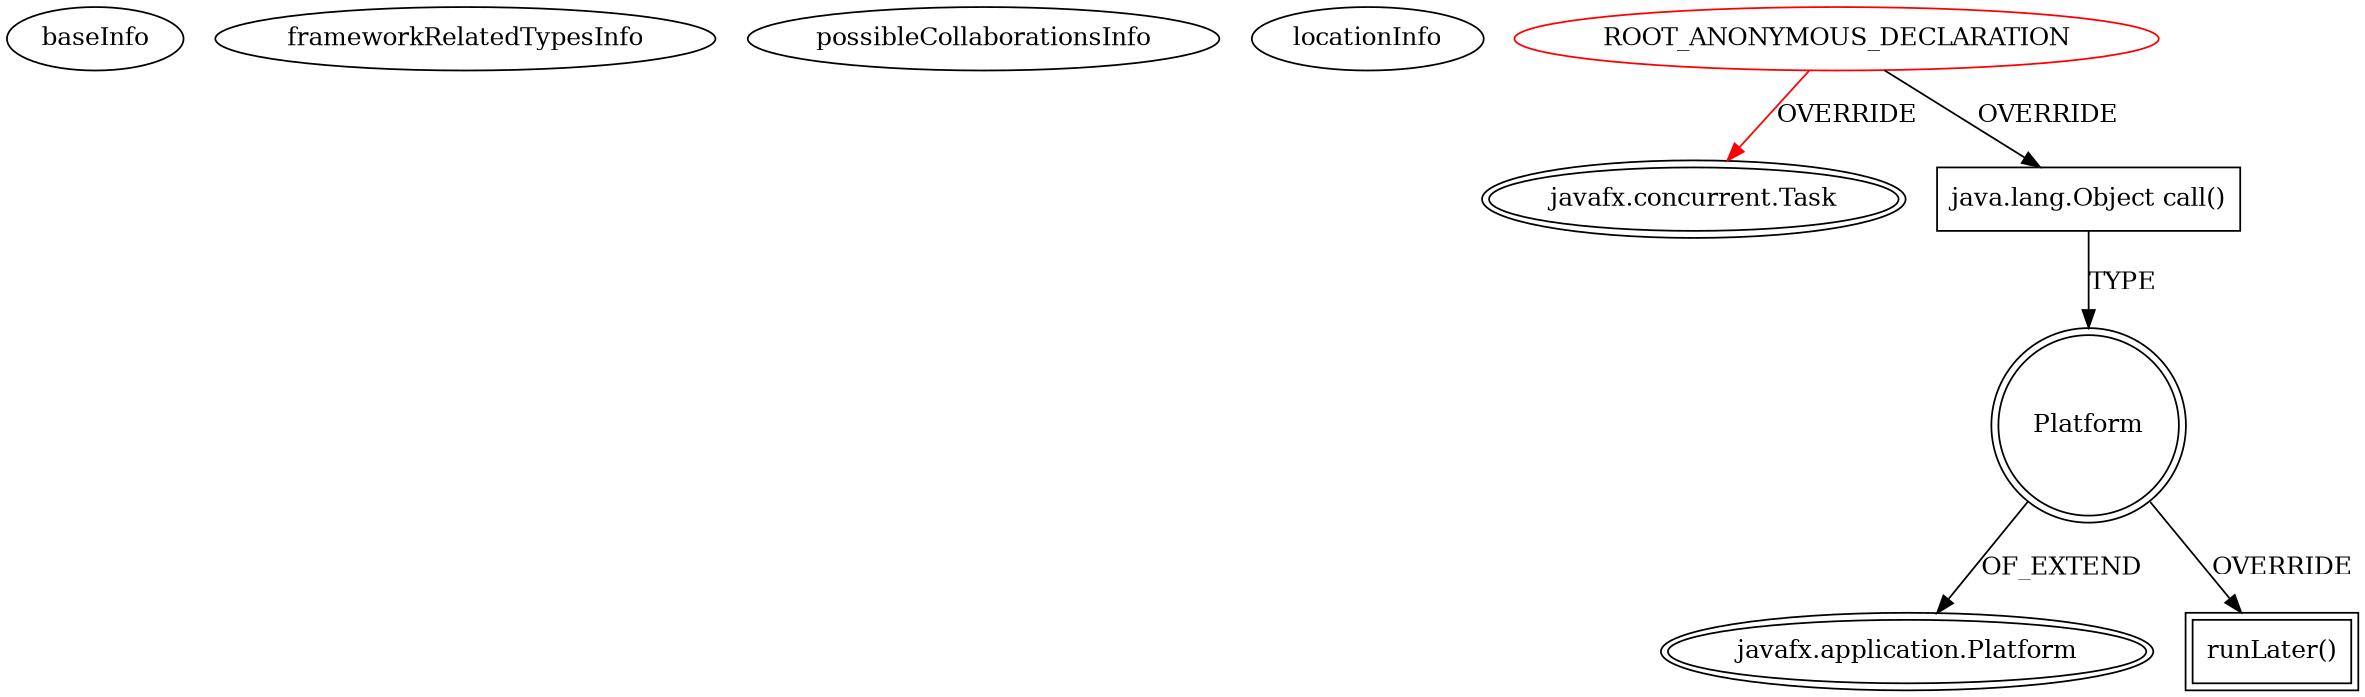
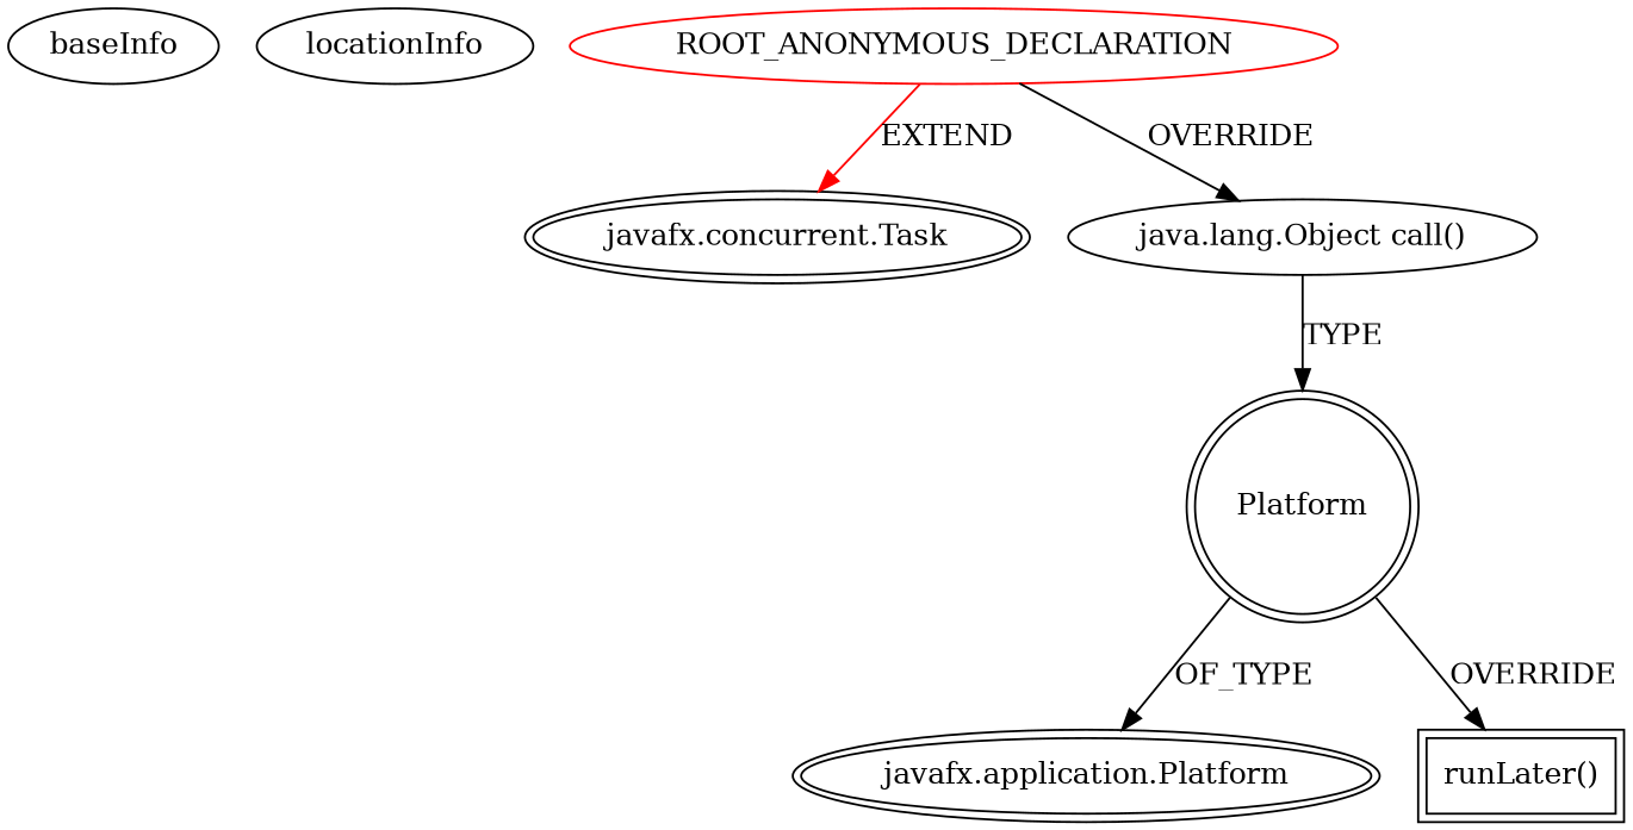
  digraph {
    baseInfo [category=extension_graph graphId=3632 isAnonymous=true possibleRelation=false]
-   frameworkRelatedTypesInfo [0="javafx.concurrent.Task"]
-   possibleCollaborationsInfo
    locationInfo [contextSignature="javafx.concurrent.Task createTask()" filePath="/miamidade-spook-detector/spook-detector-master/src/gov/miamidade/spook/MotionDetectorService.java" graphId=3632 projectName="miamidade-spook-detector"]
    n5 [color=red isFrameworkType=false label=ROOT_ANONYMOUS_DECLARATION vertexType=ROOT_ANONYMOUS_DECLARATION]
    n6 [isFrameworkType=true label="javafx.concurrent.Task" peripheries=2 vertexType=FRAMEWORK_CLASS_TYPE]
-   n7 [isFrameworkType=false label="java.lang.Object call()" shape=box vertexType=OVERRIDING_METHOD_DECLARATION]
+   n7 [isFrameworkType=false label="java.lang.Object call()" shape=ellipse vertexType=OVERRIDING_METHOD_DECLARATION]
    n8 [isFrameworkType=true label=Platform peripheries=2 shape=circle vertexType=VARIABLE_EXPRESION]
    n9 [isFrameworkType=true label="javafx.application.Platform" peripheries=2 vertexType=FRAMEWORK_CLASS_TYPE]
    n10 [isFrameworkType=true label="runLater()" peripheries=2 shape=box vertexType=INSIDE_CALL]
-   n5 -> n6 [color=red label=OVERRIDE]
+   n5 -> n6 [color=red label=EXTEND]
    n5 -> n7 [label=OVERRIDE]
    n7 -> n8 [label=TYPE]
-   n8 -> n9 [label=OF_EXTEND]
+   n8 -> n9 [label=OF_TYPE]
    n8 -> n10 [label=OVERRIDE]
  }
